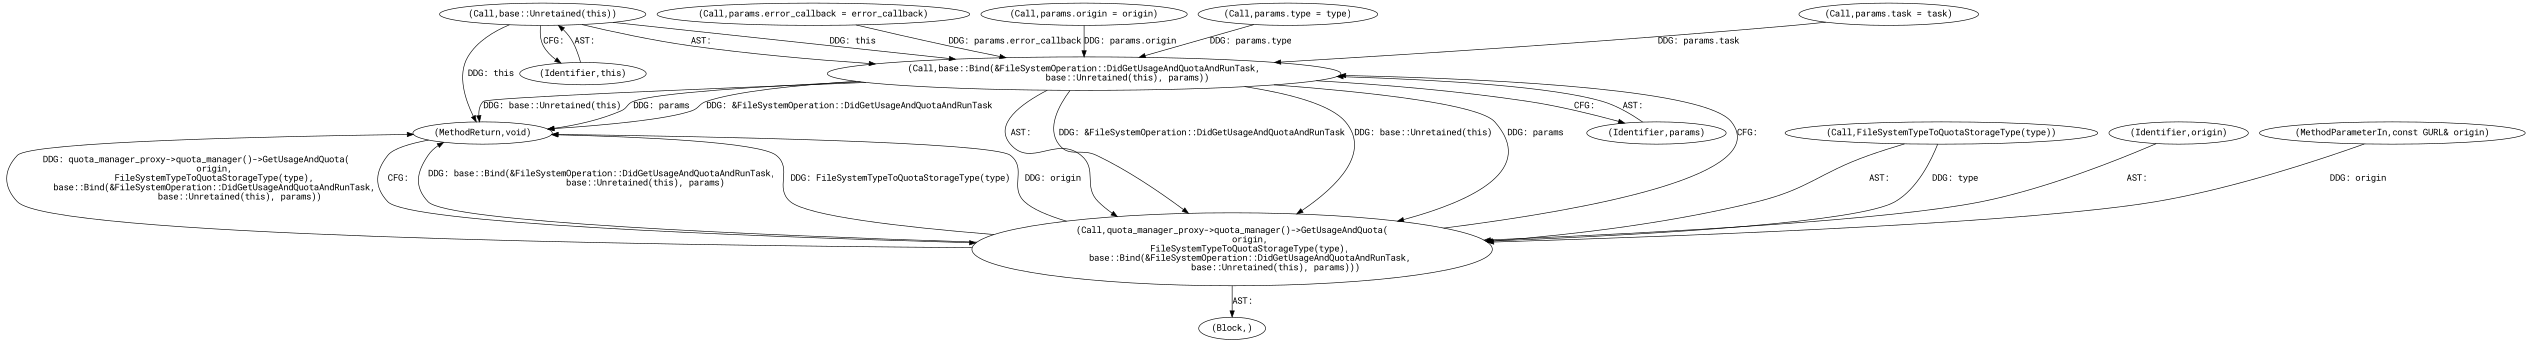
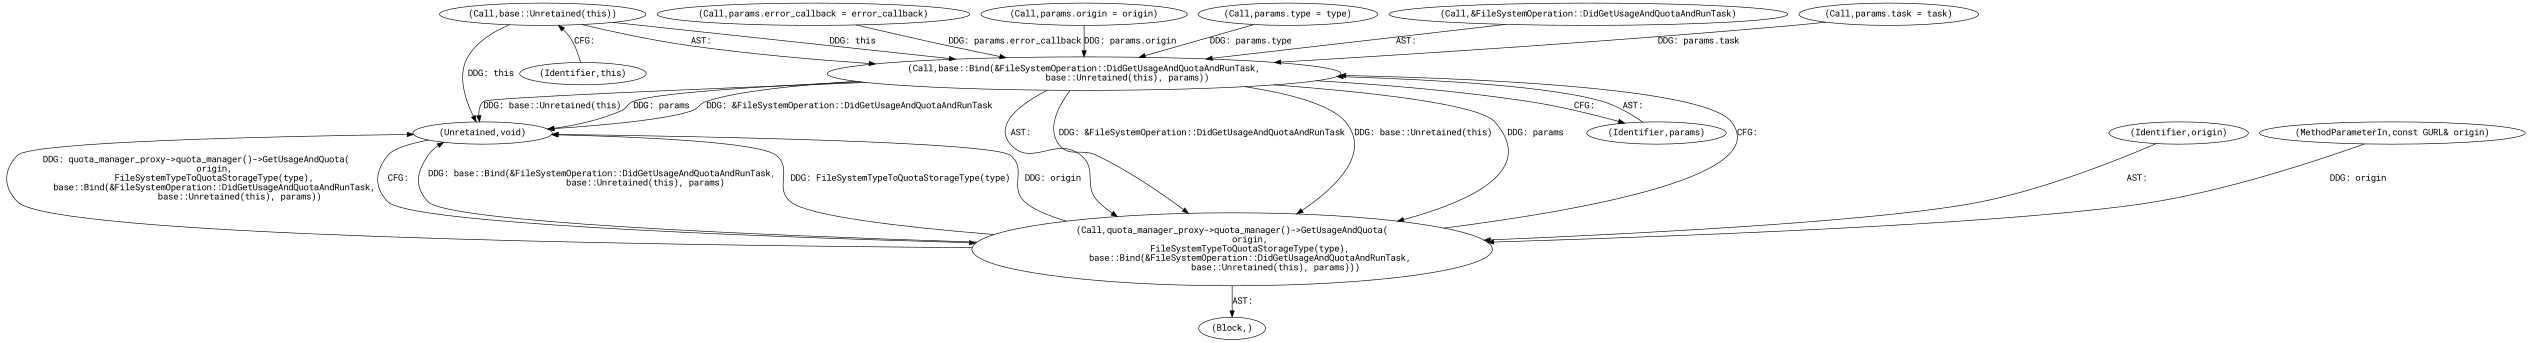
  digraph {
    fontname="Roboto Mono"
    node [fontname="Roboto Mono"]
    edge [fontname="Roboto Mono"]
    n1 [label="(Call,base::Unretained(this))"]
    n2 [label="(Call,base::Bind(&FileSystemOperation::DidGetUsageAndQuotaAndRunTask,\n                 base::Unretained(this), params))"]
-   n3 [label="(MethodReturn,void)"]
+   n3 [label="(Unretained,void)"]
    n4 [label="(Identifier,this)"]
    n5 [label="(Call,quota_manager_proxy->quota_manager()->GetUsageAndQuota(\n       origin,\n       FileSystemTypeToQuotaStorageType(type),\n       base::Bind(&FileSystemOperation::DidGetUsageAndQuotaAndRunTask,\n                 base::Unretained(this), params)))"]
    n6 [label="(Identifier,params)"]
    n7 [label="(Block,)"]
-   n8 [label="(Call,FileSystemTypeToQuotaStorageType(type))"]
    n9 [label="(Call,params.error_callback = error_callback)"]
    n10 [label="(Identifier,origin)"]
    n11 [label="(Call,params.origin = origin)"]
    n12 [label="(MethodParameterIn,const GURL& origin)"]
    n13 [label="(Call,params.type = type)"]
+   n14 [label="(Call,&FileSystemOperation::DidGetUsageAndQuotaAndRunTask)"]
    n15 [label="(Call,params.task = task)"]
    n1 -> n2 [label="AST: "]
    n1 -> n2 [label="DDG: this"]
    n1 -> n3 [label="DDG: this"]
-   n1 -> n4 [label="CFG: "]
    n2 -> n3 [label="DDG: &FileSystemOperation::DidGetUsageAndQuotaAndRunTask"]
    n2 -> n3 [label="DDG: base::Unretained(this)"]
    n2 -> n3 [label="DDG: params"]
    n2 -> n5 [label="AST: "]
    n2 -> n5 [label="DDG: &FileSystemOperation::DidGetUsageAndQuotaAndRunTask"]
    n2 -> n5 [label="DDG: base::Unretained(this)"]
    n2 -> n5 [label="DDG: params"]
    n2 -> n6 [label="CFG: "]
    n3 -> n5 [label="CFG: "]
-   n4 -> n1 [label="AST: "]
+   n4 -> n1 [label="CFG: "]
    n5 -> n2 [label="CFG: "]
    n5 -> n3 [label="DDG: base::Bind(&FileSystemOperation::DidGetUsageAndQuotaAndRunTask,\n                 base::Unretained(this), params)"]
    n5 -> n3 [label="DDG: FileSystemTypeToQuotaStorageType(type)"]
    n5 -> n3 [label="DDG: origin"]
    n5 -> n3 [label="DDG: quota_manager_proxy->quota_manager()->GetUsageAndQuota(\n       origin,\n       FileSystemTypeToQuotaStorageType(type),\n       base::Bind(&FileSystemOperation::DidGetUsageAndQuotaAndRunTask,\n                 base::Unretained(this), params))"]
    n5 -> n7 [label="AST: "]
    n6 -> n2 [label="AST: "]
-   n8 -> n5 [label="AST: "]
-   n8 -> n5 [label="DDG: type"]
    n9 -> n2 [label="DDG: params.error_callback"]
    n10 -> n5 [label="AST: "]
    n11 -> n2 [label="DDG: params.origin"]
    n12 -> n5 [label="DDG: origin"]
    n13 -> n2 [label="DDG: params.type"]
+   n14 -> n2 [label="AST: "]
    n15 -> n2 [label="DDG: params.task"]
  }
